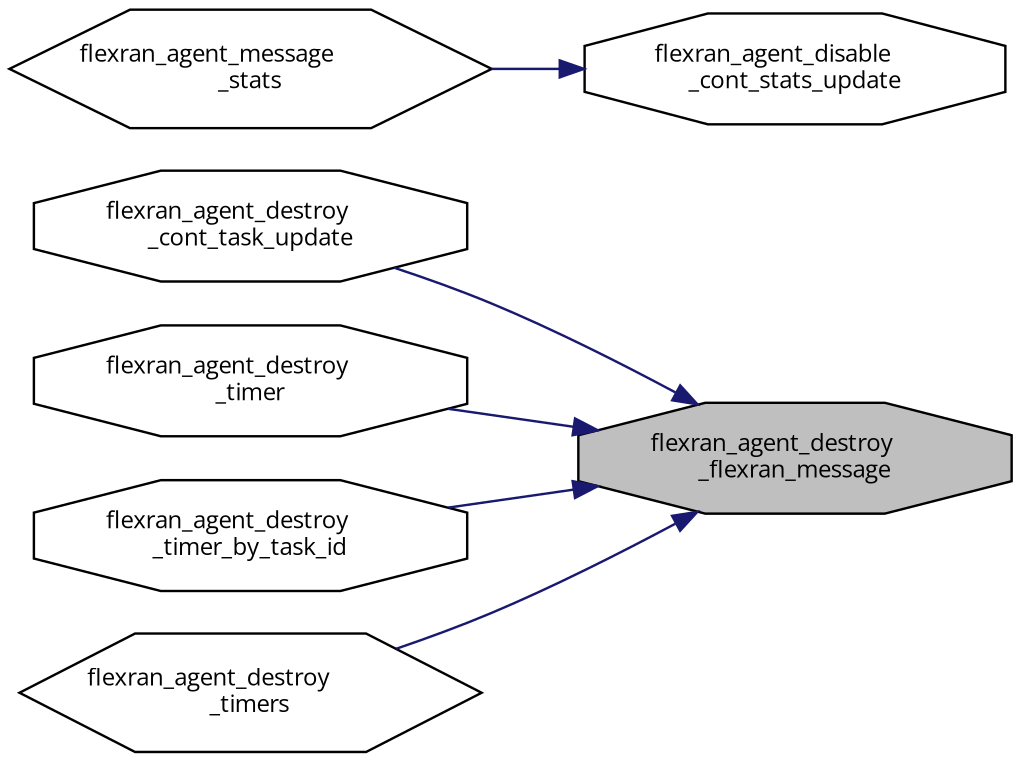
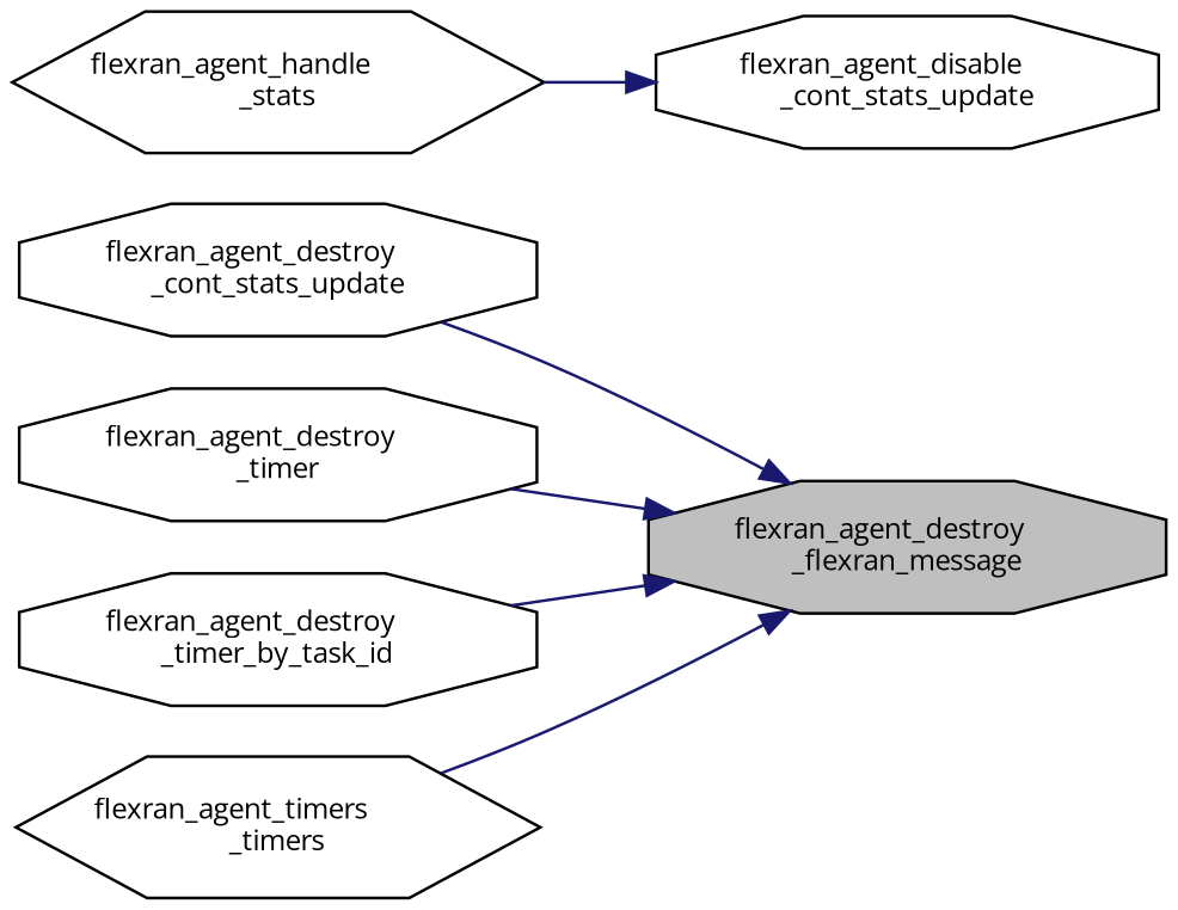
  digraph {
    fontname="Open Sans"
    rankdir=RL
    node [color=black fillcolor=white fontname="Open Sans" fontsize=10 shape=octagon style=filled]
    edge [color=midnightblue dir=back fontname="Open Sans" fontsize=10 labelfontname=Helvetica labelfontsize=10 style=solid]
    n1 [fillcolor=grey75 fontcolor=black height=0.2 label="flexran_agent_destroy\l_flexran_message" width=0.4]
-   n2 [height=0.2 label="flexran_agent_destroy\l_cont_task_update" width=0.4]
+   n2 [height=0.2 label="flexran_agent_destroy\l_cont_stats_update" width=0.4]
    n3 [height=0.2 label="flexran_agent_destroy\l_timer" width=0.4]
    n4 [height=0.2 label="flexran_agent_destroy\l_timer_by_task_id" width=0.4]
-   n5 [height=0.2 label="flexran_agent_destroy\l_timers" shape=hexagon width=0.4]
+   n5 [height=0.2 label="flexran_agent_timers\l_timers" shape=hexagon width=0.4]
    n6 [height=0.2 label="flexran_agent_disable\l_cont_stats_update" width=0.4]
-   n7 [height=0.2 label="flexran_agent_message\l_stats" shape=hexagon width=0.4]
+   n7 [height=0.2 label="flexran_agent_handle\l_stats" shape=hexagon width=0.4]
    n1 -> n2
    n1 -> n3
    n1 -> n4
    n1 -> n5
    n6 -> n7
  }
